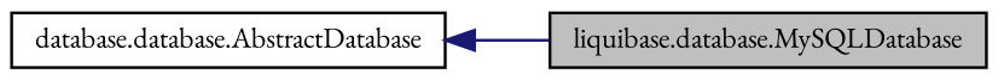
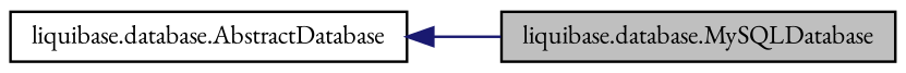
  digraph {
    rankdir=LR
    fontname="EB Garamond"
    node [color=black fontname="EB Garamond" fontsize=10 shape=record style=filled]
    n1 [fillcolor=grey75 fontcolor=black height=0.2 label="liquibase.database.MySQLDatabase" width=0.4]
-   n2 [fillcolor=white height=0.2 label="database.database.AbstractDatabase" width=0.4]
+   n2 [fillcolor=white height=0.2 label="liquibase.database.AbstractDatabase" width=0.4]
    n2 -> n1 [color=midnightblue dir=back fontname="EB Garamond" fontsize=10 labelfontname=FreeSans labelfontsize=10 style=solid]
  }
